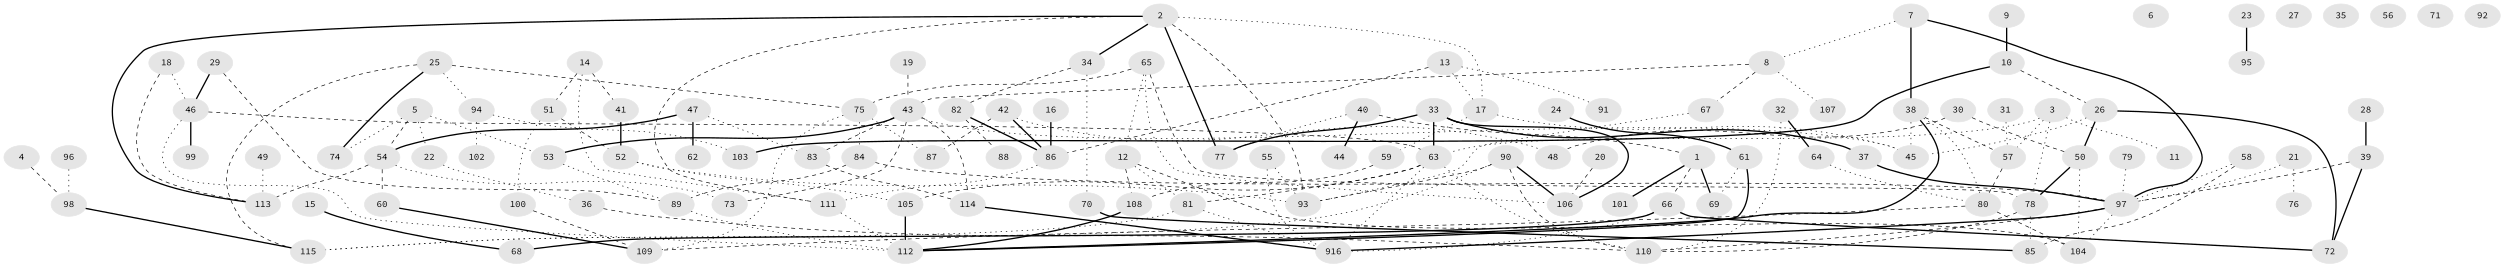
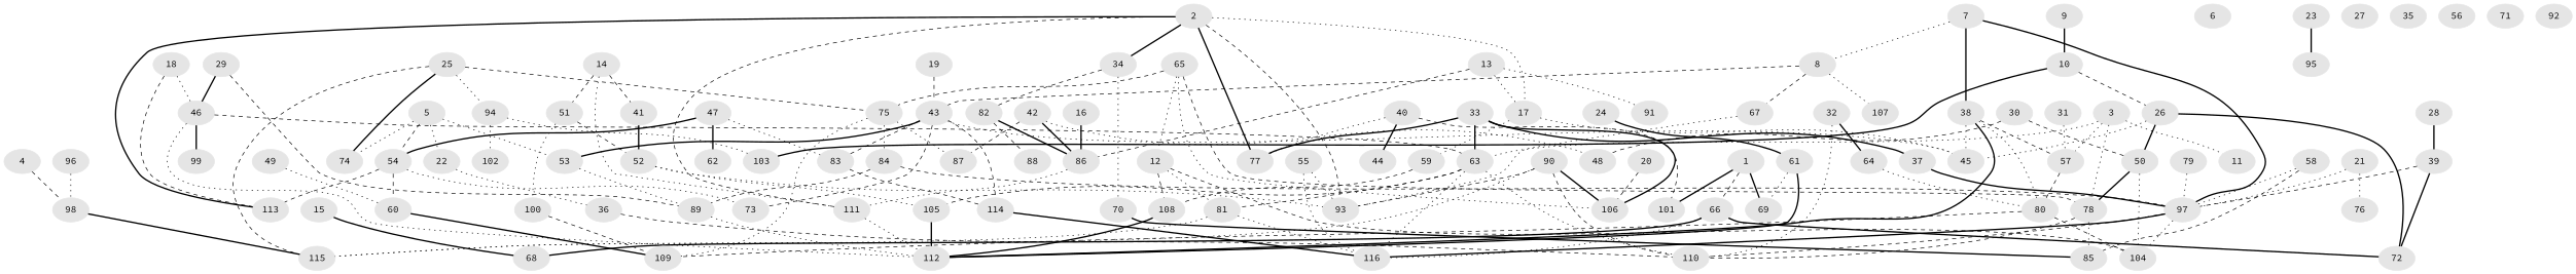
  graph {
    fontname="Source Code Pro"
    node [color=gray90 fontname="Source Code Pro" style=filled]
    edge [fontname="Source Code Pro" style=dotted]
    1
    66
    69
    101
    68
    72
-   116 [label=916]
+   116
    2
    17
    34
    77
    93
    111
    113
    45
    59
    70
    82
    112
    3
    11
    57
    63
    78
    80
    81
    110
    105
    85
    4
    98
    115
    5
    22
    53
    54
    74
    36
    89
    73
    60
    6
    7
    8
    38
    97
    43
    67
    107
    104
    83
    114
    9
    10
    26
    103
    50
    12
    108
    13
    86
    91
    14
    41
    51
    52
    100
    15
    16
    18
    46
    99
    19
    20
    106
    21
    76
    23
    95
    24
    61
    25
    75
    94
    87
    109
    84
    102
    27
    28
    39
    29
    30
    48
    31
    32
    64
    33
    37
    88
    35
    40
    44
    42
    47
    62
    49
    55
    56
    58
    65
    71
    79
    90
    92
    96
    1 -- 66 [style=dashed]
    1 -- 69 [style=bold]
    1 -- 101 [style=bold]
    66 -- 68 [style=bold]
    66 -- 72 [style=bold]
    66 -- 116
    2 -- 17
    2 -- 34 [style=bold]
    2 -- 77 [style=bold]
    2 -- 93 [style=dashed]
    2 -- 111 [style=dashed]
    2 -- 113 [style=bold]
    17 -- 45
    17 -- 59
    34 -- 70
    34 -- 82 [style=dashed]
    111 -- 112
    59 -- 108 [style=dashed]
    70 -- 85 [style=bold]
    82 -- 86 [style=bold]
    82 -- 88 [style=dashed]
    3 -- 11
    3 -- 57
    3 -- 63
    3 -- 78
    57 -- 80 [style=dashed]
    63 -- 116
    63 -- 81 [style=dashed]
    63 -- 110
    63 -- 105 [style=dashed]
    78 -- 110 [style=dashed]
    78 -- 85
    80 -- 104 [style=dashed]
    80 -- 109 [style=dashed]
    81 -- 116
    81 -- 115
    105 -- 112 [style=bold]
    4 -- 98 [style=dashed]
    98 -- 115 [style=bold]
    5 -- 22
    5 -- 53
    5 -- 54 [style=dashed]
    5 -- 74
    22 -- 36
    53 -- 89
    54 -- 113 [style=dashed]
    54 -- 73
    54 -- 60 [style=dashed]
    36 -- 110 [style=dashed]
    89 -- 112
    60 -- 109 [style=bold]
    7 -- 8
    7 -- 38 [style=bold]
    7 -- 97 [style=bold]
    8 -- 43 [style=dashed]
    8 -- 67 [style=dashed]
    8 -- 107
    38 -- 45
    38 -- 112 [style=bold]
    38 -- 57 [style=dashed]
    38 -- 80
    97 -- 116 [style=bold]
    97 -- 110 [style=dashed]
    97 -- 104
    43 -- 45
    43 -- 53 [style=bold]
    43 -- 73 [style=dashed]
    43 -- 83 [style=dashed]
    43 -- 114 [style=dashed]
    67 -- 93
    83 -- 114 [style=dashed]
    114 -- 116 [style=bold]
    9 -- 10 [style=bold]
    10 -- 26 [style=dashed]
    10 -- 103 [style=bold]
    26 -- 72 [style=bold]
    26 -- 45
    26 -- 50 [style=bold]
    50 -- 78 [style=bold]
    50 -- 104
    12 -- 81
    12 -- 104 [style=dashed]
    12 -- 108 [style=dashed]
    108 -- 112 [style=bold]
    13 -- 17
    13 -- 86 [style=dashed]
    13 -- 91
    86 -- 111
    14 -- 111
    14 -- 41 [style=dashed]
    14 -- 51 [style=dashed]
    41 -- 52 [style=bold]
    51 -- 52 [style=dashed]
    51 -- 100
    52 -- 93
    52 -- 105
    100 -- 109 [style=dashed]
    15 -- 68 [style=bold]
    16 -- 86 [style=bold]
    18 -- 113 [style=dashed]
    18 -- 46
    46 -- 112
    46 -- 63 [style=dashed]
    46 -- 99 [style=bold]
    19 -- 43 [style=dashed]
    20 -- 106 [style=dashed]
    21 -- 97
    21 -- 76
    23 -- 95 [style=bold]
    24 -- 61 [style=bold]
    61 -- 69
    61 -- 112 [style=bold]
    25 -- 115 [style=dashed]
    25 -- 74 [style=bold]
    25 -- 75 [style=dashed]
    25 -- 94
    75 -- 87
    75 -- 109
    75 -- 84
    94 -- 103
    94 -- 102
    84 -- 89 [style=dashed]
    84 -- 97 [style=dashed]
    28 -- 39 [style=bold]
    39 -- 72 [style=bold]
    39 -- 97 [style=dashed]
    29 -- 89 [style=dashed]
    29 -- 46 [style=bold]
    30 -- 50 [style=dashed]
    30 -- 48 [style=dashed]
    31 -- 57
    32 -- 110
    32 -- 64 [style=bold]
    64 -- 80
    33 -- 77 [style=bold]
    33 -- 63 [style=bold]
    33 -- 106 [style=bold]
    33 -- 37 [style=bold]
    37 -- 97 [style=bold]
-   40 -- 1 [style=dashed]
+   40 -- 101 [style=dashed]
    40 -- 77
    40 -- 44 [style=bold]
    42 -- 86 [style=bold]
    42 -- 87 [style=dashed]
    42 -- 48
    47 -- 54 [style=bold]
    47 -- 83
    47 -- 62 [style=bold]
-   49 -- 113
+   49 -- 60
    55 -- 116
    55 -- 93
    58 -- 85 [style=dashed]
    58 -- 97
    65 -- 78 [style=dashed]
    65 -- 12
    65 -- 106
    65 -- 75 [style=dashed]
    79 -- 97
    90 -- 93 [style=dashed]
    90 -- 110 [style=dashed]
    90 -- 115
    90 -- 106 [style=bold]
    96 -- 98
  }
